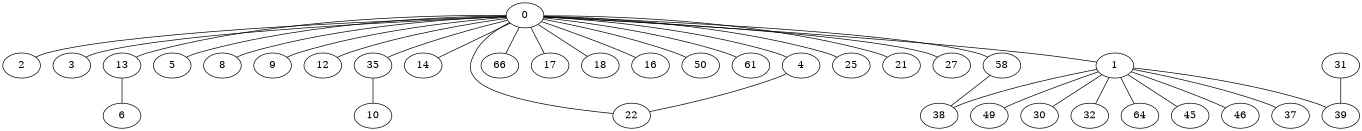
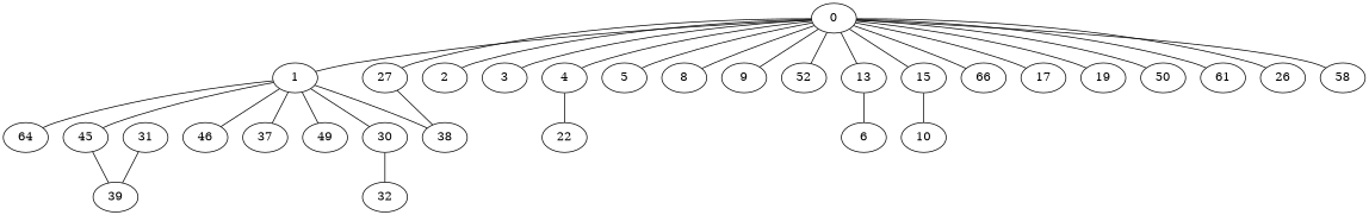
  graph {
    0
    1
    2
    3
    4
    5
    8
    9
-   12
+   12 [label=52]
    13
-   14
-   15 [label=35]
+   15
    n13 [label=66]
    17
-   18
-   19 [label=16]
+   19
    n17 [label=50]
    n18 [label=61]
    22
-   25
-   26 [label=21]
+   26
    27
    n23 [label=58]
    32
    n25 [label=64]
    n26 [label=45]
    n27 [label=46]
    37
    38
    39
    n31 [label=49]
    30
    6
    10
    31
    0 -- 1
    0 -- 2
    0 -- 3
    0 -- 4
    0 -- 5
    0 -- 8
    0 -- 9
    0 -- 12
    0 -- 13
-   0 -- 14
    0 -- 15
    0 -- n13
    0 -- 17
-   0 -- 18
    0 -- 19
    0 -- n17
    0 -- n18
-   0 -- 22
-   0 -- 25
    0 -- 26
    0 -- 27
    0 -- n23
-   1 -- 32
+   30 -- 32
    1 -- n25
    1 -- n26
    1 -- n27
    1 -- 37
    1 -- 38
-   1 -- 39
+   n26 -- 39
    1 -- n31
    1 -- 30
    4 -- 22
    13 -- 6
    15 -- 10
-   n23 -- 38
+   27 -- 38
    31 -- 39
  }
